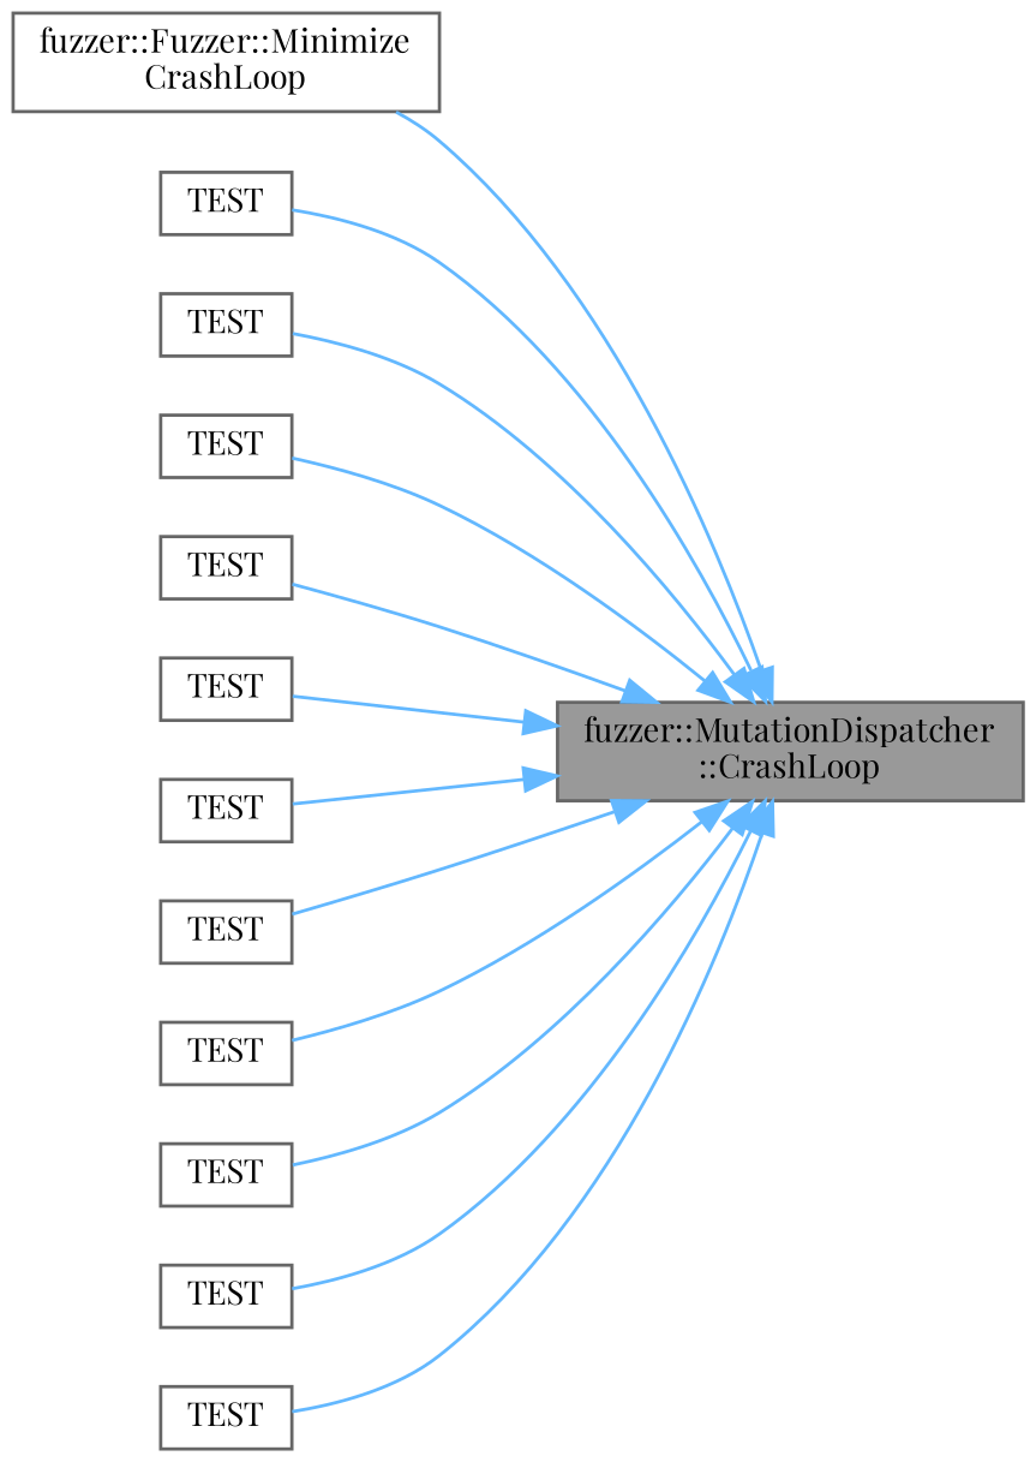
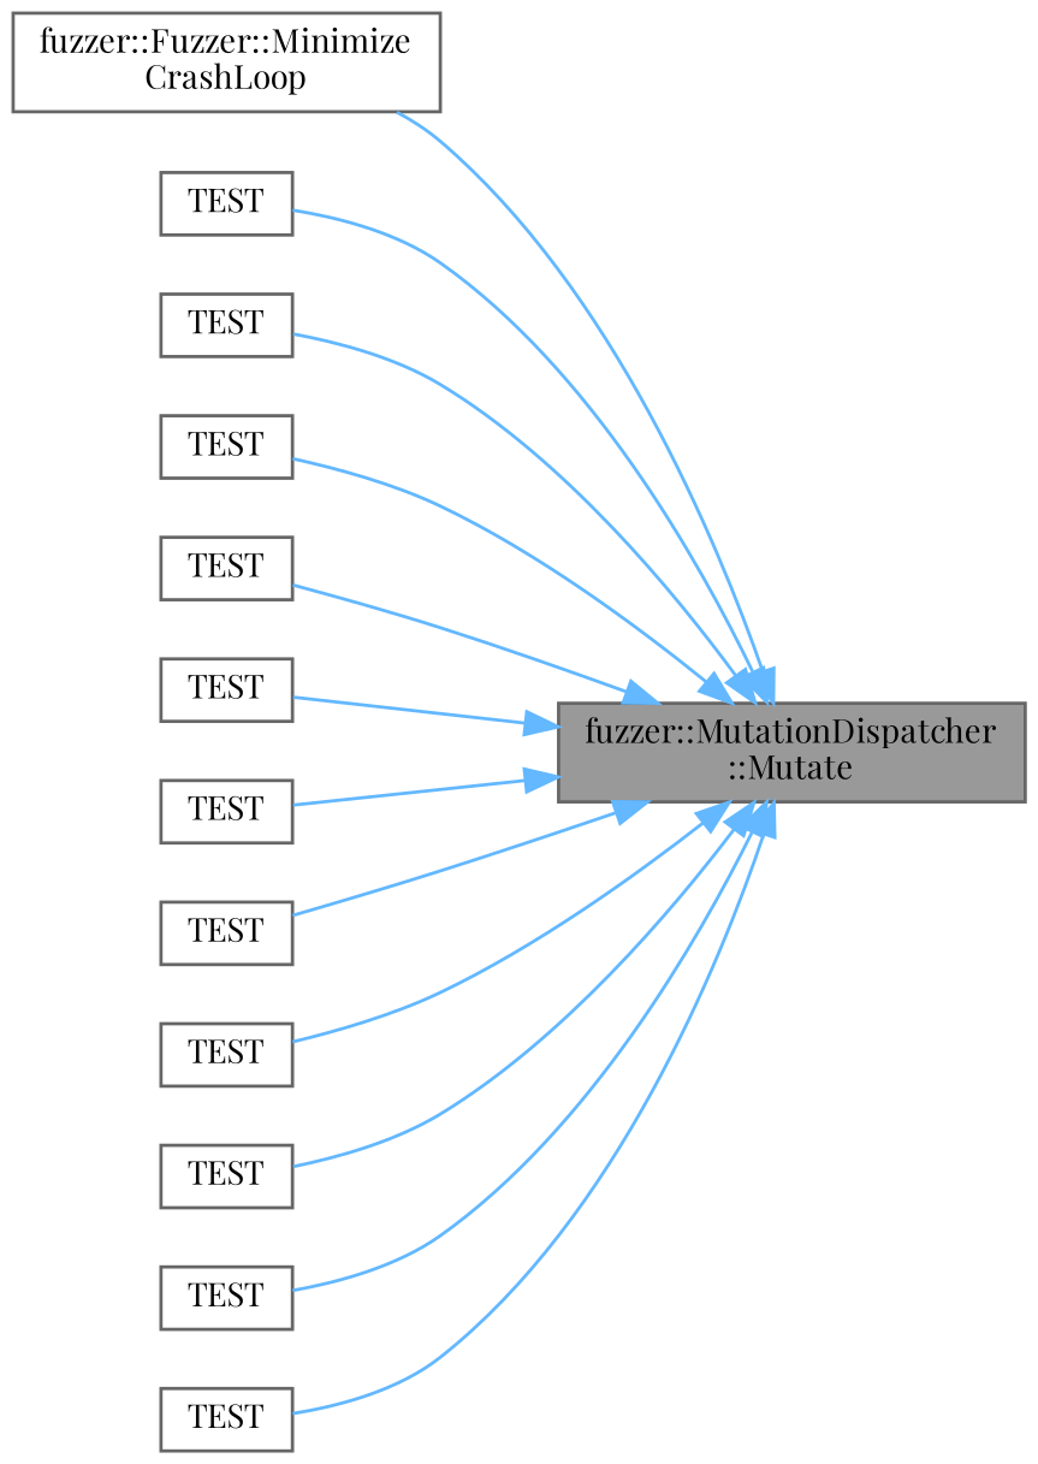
  digraph {
    rankdir=RL
    fontname="Playfair Display"
    node [color=grey40 fillcolor=white fontname="Playfair Display" fontsize=10 shape=box style=filled]
    edge [color=steelblue1 dir=back fontname="Playfair Display" fontsize=10 labelfontname=Helvetica labelfontsize=10 style=solid]
-   n1 [color=gray40 fillcolor=grey60 fontcolor=black height=0.2 label="fuzzer::MutationDispatcher\l::CrashLoop" width=0.4]
+   n1 [color=gray40 fillcolor=grey60 fontcolor=black height=0.2 label="fuzzer::MutationDispatcher\l::Mutate" width=0.4]
    n2 [height=0.2 label="fuzzer::Fuzzer::Minimize\lCrashLoop" width=0.4]
    n3 [height=0.2 label=TEST width=0.4]
    n4 [height=0.2 label=TEST width=0.4]
    n5 [height=0.2 label=TEST width=0.4]
    n6 [height=0.2 label=TEST width=0.4]
    n7 [height=0.2 label=TEST width=0.4]
    n8 [height=0.2 label=TEST width=0.4]
    n9 [height=0.2 label=TEST width=0.4]
    n10 [height=0.2 label=TEST width=0.4]
    n11 [height=0.2 label=TEST width=0.4]
    n12 [height=0.2 label=TEST width=0.4]
    n13 [height=0.2 label=TEST width=0.4]
    n1 -> n2
    n1 -> n3
    n1 -> n4
    n1 -> n5
    n1 -> n6
    n1 -> n7
    n1 -> n8
    n1 -> n9
    n1 -> n10
    n1 -> n11
    n1 -> n12
    n1 -> n13
  }
